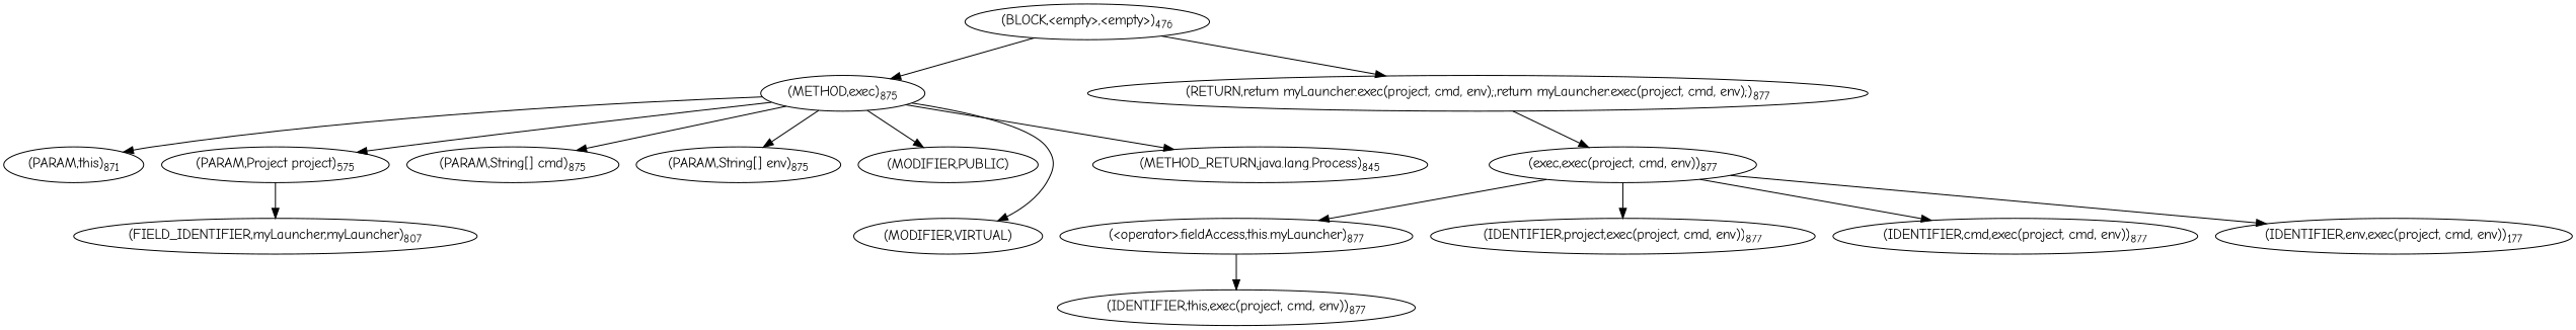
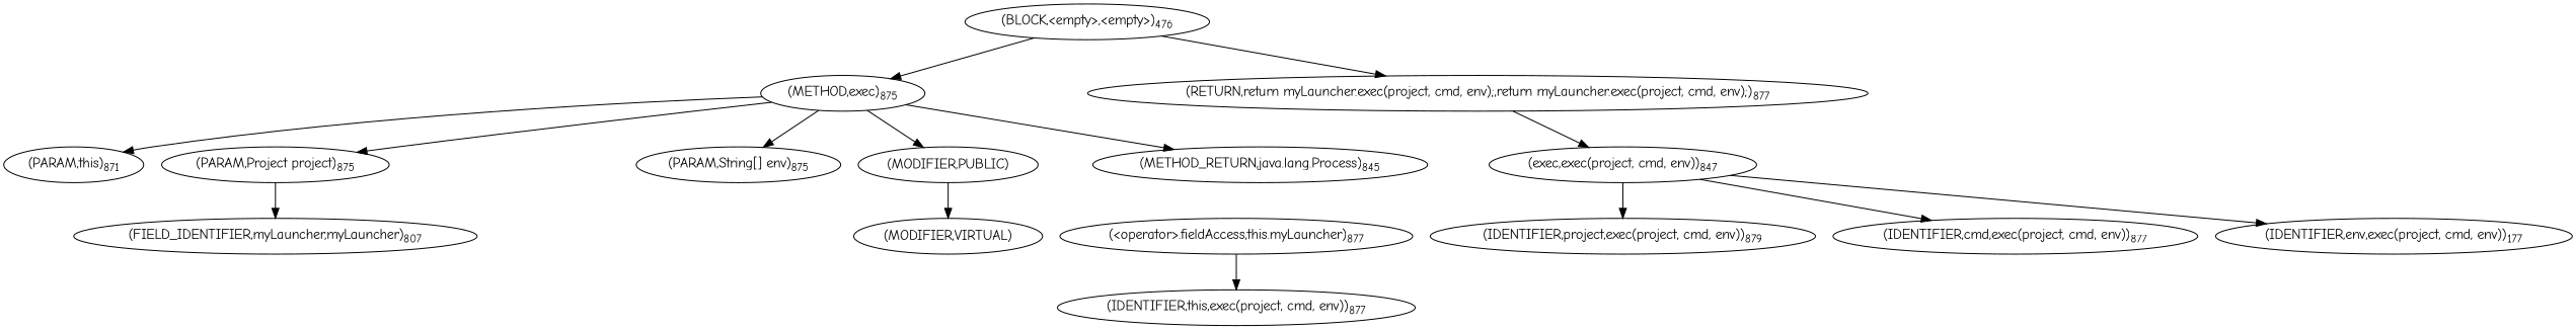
  digraph {
    fontname="Comic Neue"
    node [fontname="Comic Neue"]
    edge [fontname="Comic Neue"]
    n1 [label=<(METHOD,exec)<SUB>875</SUB>>]
    n2 [label=<(PARAM,this)<SUB>871</SUB>>]
-   n3 [label=<(PARAM,Project project)<SUB>575</SUB>>]
-   n4 [label=<(PARAM,String[] cmd)<SUB>875</SUB>>]
+   n3 [label=<(PARAM,Project project)<SUB>875</SUB>>]
    n5 [label=<(PARAM,String[] env)<SUB>875</SUB>>]
    n6 [label=<(MODIFIER,PUBLIC)>]
    n7 [label=<(MODIFIER,VIRTUAL)>]
    n8 [label=<(METHOD_RETURN,java.lang.Process)<SUB>845</SUB>>]
    n9 [label=<(FIELD_IDENTIFIER,myLauncher,myLauncher)<SUB>807</SUB>>]
    n10 [label=<(BLOCK,&lt;empty&gt;,&lt;empty&gt;)<SUB>476</SUB>>]
    n11 [label=<(RETURN,return myLauncher.exec(project, cmd, env);,return myLauncher.exec(project, cmd, env);)<SUB>877</SUB>>]
-   n12 [label=<(exec,exec(project, cmd, env))<SUB>877</SUB>>]
+   n12 [label=<(exec,exec(project, cmd, env))<SUB>847</SUB>>]
    n13 [label=<(&lt;operator&gt;.fieldAccess,this.myLauncher)<SUB>877</SUB>>]
-   n14 [label=<(IDENTIFIER,project,exec(project, cmd, env))<SUB>877</SUB>>]
+   n14 [label=<(IDENTIFIER,project,exec(project, cmd, env))<SUB>879</SUB>>]
    n15 [label=<(IDENTIFIER,cmd,exec(project, cmd, env))<SUB>877</SUB>>]
    n16 [label=<(IDENTIFIER,env,exec(project, cmd, env))<SUB>177</SUB>>]
    n17 [label=<(IDENTIFIER,this,exec(project, cmd, env))<SUB>877</SUB>>]
    n1 -> n2
    n1 -> n3
-   n1 -> n4
    n1 -> n5
    n1 -> n6
-   n1 -> n7
+   n6 -> n7
    n1 -> n8
    n3 -> n9
    n10 -> n1
    n10 -> n11
    n11 -> n12
-   n12 -> n13
    n12 -> n14
    n12 -> n15
    n12 -> n16
    n13 -> n17
  }
